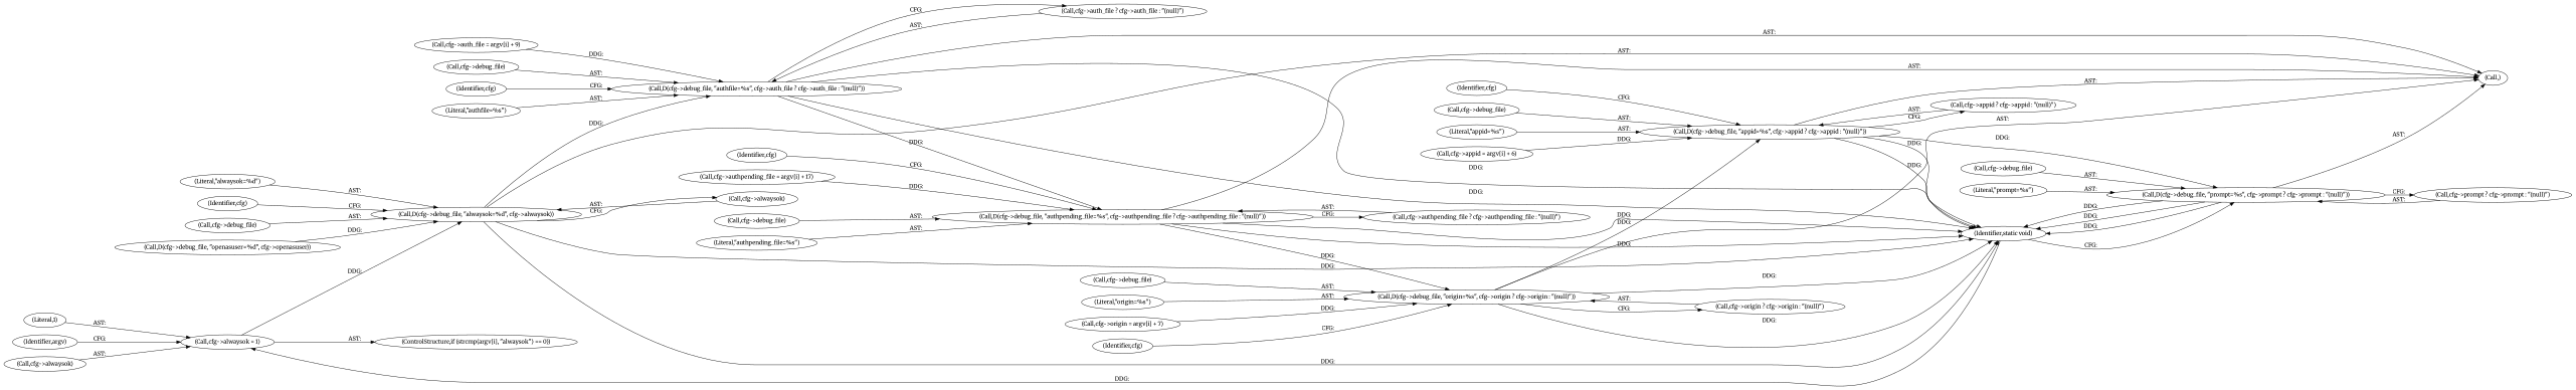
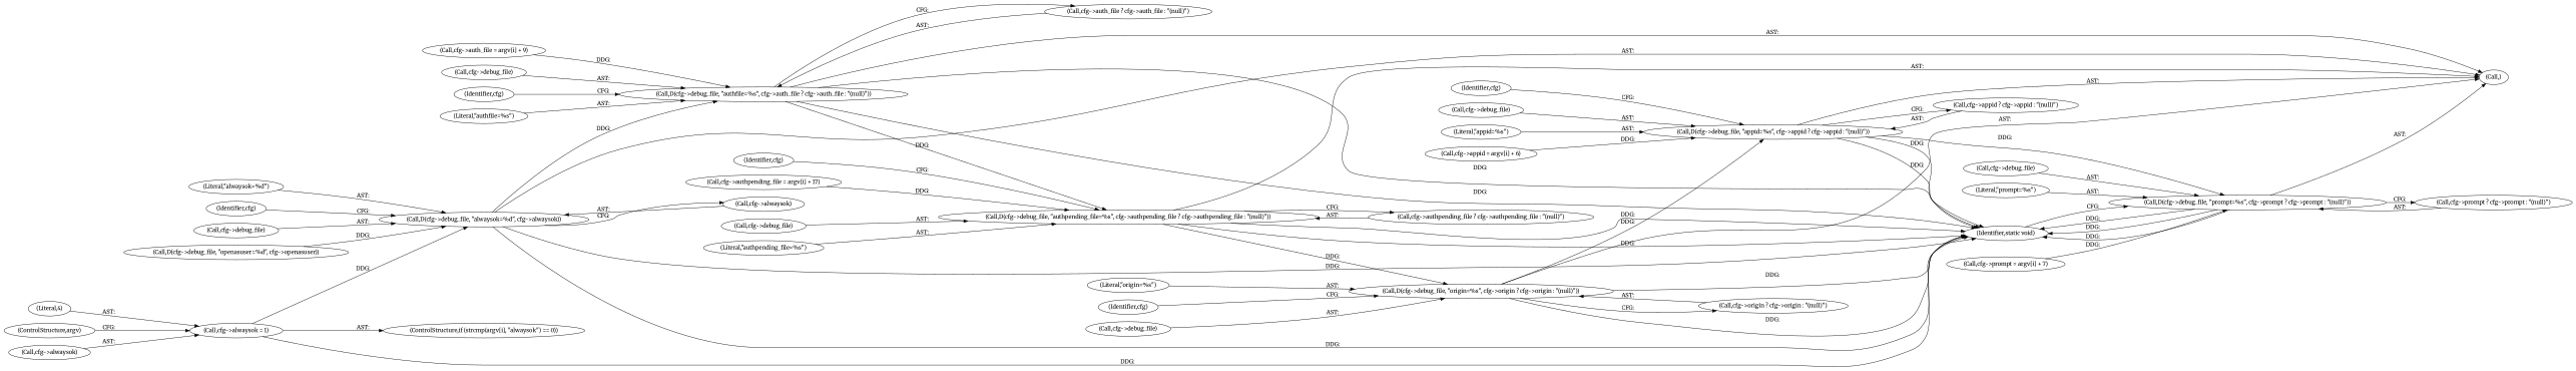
  digraph {
    fontname=Merriweather
    rankdir=LR
    node [fontname=Merriweather]
    edge [fontname=Merriweather]
    n1 [label="(Call,cfg->alwaysok = 1)"]
    n2 [label="(Call,D(cfg->debug_file, \"alwaysok=%d\", cfg->alwaysok))"]
    n3 [label="(ControlStructure,if (strcmp(argv[i], \"alwaysok\") == 0))"]
    n4 [label="(Identifier,static void)"]
    n5 [label="(Call,D(cfg->debug_file, \"authfile=%s\", cfg->auth_file ? cfg->auth_file : \"(null)\"))"]
    n6 [label="(Call,cfg->alwaysok)"]
    n7 [label="(Call,)"]
    n8 [label="(Call,D(cfg->debug_file, \"prompt=%s\", cfg->prompt ? cfg->prompt : \"(null)\"))"]
-   n9 [label="(Literal,1)"]
+   n9 [label="(Literal,4)"]
    n10 [label="(Call,D(cfg->debug_file, \"authpending_file=%s\", cfg->authpending_file ? cfg->authpending_file : \"(null)\"))"]
    n11 [label="(Call,cfg->auth_file ? cfg->auth_file : \"(null)\")"]
    n12 [label="(Call,D(cfg->debug_file, \"origin=%s\", cfg->origin ? cfg->origin : \"(null)\"))"]
    n13 [label="(Call,cfg->authpending_file ? cfg->authpending_file : \"(null)\")"]
    n14 [label="(Call,D(cfg->debug_file, \"appid=%s\", cfg->appid ? cfg->appid : \"(null)\"))"]
    n15 [label="(Call,cfg->origin ? cfg->origin : \"(null)\")"]
    n16 [label="(Call,cfg->appid ? cfg->appid : \"(null)\")"]
    n17 [label="(Call,cfg->prompt ? cfg->prompt : \"(null)\")"]
    n18 [label="(Call,cfg->appid = argv[i] + 6)"]
    n19 [label="(Identifier,cfg)"]
-   n20 [label="(Identifier,argv)"]
+   n20 [label="(ControlStructure,argv)"]
    n21 [label="(Identifier,cfg)"]
    n22 [label="(Call,cfg->auth_file = argv[i] + 9)"]
    n23 [label="(Literal,\"origin=%s\")"]
-   n24 [label="(Call,cfg->origin = argv[i] + 7)"]
+   n25 [label="(Call,cfg->prompt = argv[i] + 7)"]
    n26 [label="(Call,cfg->authpending_file = argv[i] + 17)"]
    n27 [label="(Call,cfg->debug_file)"]
    n28 [label="(Identifier,cfg)"]
    n29 [label="(Call,cfg->debug_file)"]
    n30 [label="(Identifier,cfg)"]
    n31 [label="(Call,cfg->debug_file)"]
    n32 [label="(Call,D(cfg->debug_file, \"openasuser=%d\", cfg->openasuser))"]
    n33 [label="(Literal,\"authfile=%s\")"]
    n34 [label="(Identifier,cfg)"]
    n35 [label="(Call,cfg->debug_file)"]
    n36 [label="(Literal,\"prompt=%s\")"]
    n37 [label="(Literal,\"appid=%s\")"]
    n38 [label="(Literal,\"alwaysok=%d\")"]
    n39 [label="(Call,cfg->alwaysok)"]
    n40 [label="(Call,cfg->debug_file)"]
    n41 [label="(Literal,\"authpending_file=%s\")"]
    n42 [label="(Call,cfg->debug_file)"]
    n1 -> n2 [label="DDG: "]
    n1 -> n3 [label="AST: "]
-   n4 -> n1 [label="DDG: "]
+   n1 -> n4 [label="DDG: "]
    n2 -> n4 [label="DDG: "]
    n2 -> n4 [label="DDG: "]
    n2 -> n5 [label="DDG: "]
    n2 -> n6 [label="CFG: "]
    n2 -> n7 [label="AST: "]
    n4 -> n8 [label="CFG: "]
    n5 -> n4 [label="DDG: "]
    n5 -> n4 [label="DDG: "]
    n5 -> n7 [label="AST: "]
    n5 -> n10 [label="DDG: "]
    n5 -> n11 [label="CFG: "]
    n6 -> n2 [label="AST: "]
    n8 -> n4 [label="DDG: "]
    n8 -> n4 [label="DDG: "]
    n8 -> n4 [label="DDG: "]
    n8 -> n7 [label="AST: "]
    n8 -> n17 [label="CFG: "]
    n9 -> n1 [label="AST: "]
    n10 -> n4 [label="DDG: "]
    n10 -> n4 [label="DDG: "]
    n10 -> n7 [label="AST: "]
    n10 -> n12 [label="DDG: "]
    n10 -> n13 [label="CFG: "]
    n11 -> n5 [label="AST: "]
    n12 -> n4 [label="DDG: "]
    n12 -> n4 [label="DDG: "]
    n12 -> n7 [label="AST: "]
    n12 -> n14 [label="DDG: "]
    n12 -> n15 [label="CFG: "]
    n13 -> n10 [label="AST: "]
    n14 -> n4 [label="DDG: "]
    n14 -> n4 [label="DDG: "]
    n14 -> n7 [label="AST: "]
    n14 -> n8 [label="DDG: "]
    n14 -> n16 [label="CFG: "]
    n15 -> n12 [label="AST: "]
    n16 -> n14 [label="AST: "]
    n17 -> n8 [label="AST: "]
    n18 -> n14 [label="DDG: "]
    n19 -> n10 [label="CFG: "]
    n20 -> n1 [label="CFG: "]
    n21 -> n14 [label="CFG: "]
    n22 -> n5 [label="DDG: "]
    n23 -> n12 [label="AST: "]
-   n24 -> n12 [label="DDG: "]
+   n25 -> n8 [label="DDG: "]
    n26 -> n10 [label="DDG: "]
    n27 -> n5 [label="AST: "]
    n28 -> n2 [label="CFG: "]
    n29 -> n8 [label="AST: "]
    n30 -> n5 [label="CFG: "]
    n31 -> n2 [label="AST: "]
    n32 -> n2 [label="DDG: "]
    n33 -> n5 [label="AST: "]
    n34 -> n12 [label="CFG: "]
    n35 -> n14 [label="AST: "]
    n36 -> n8 [label="AST: "]
    n37 -> n14 [label="AST: "]
    n38 -> n2 [label="AST: "]
    n39 -> n1 [label="AST: "]
    n40 -> n10 [label="AST: "]
    n41 -> n10 [label="AST: "]
    n42 -> n12 [label="AST: "]
  }
